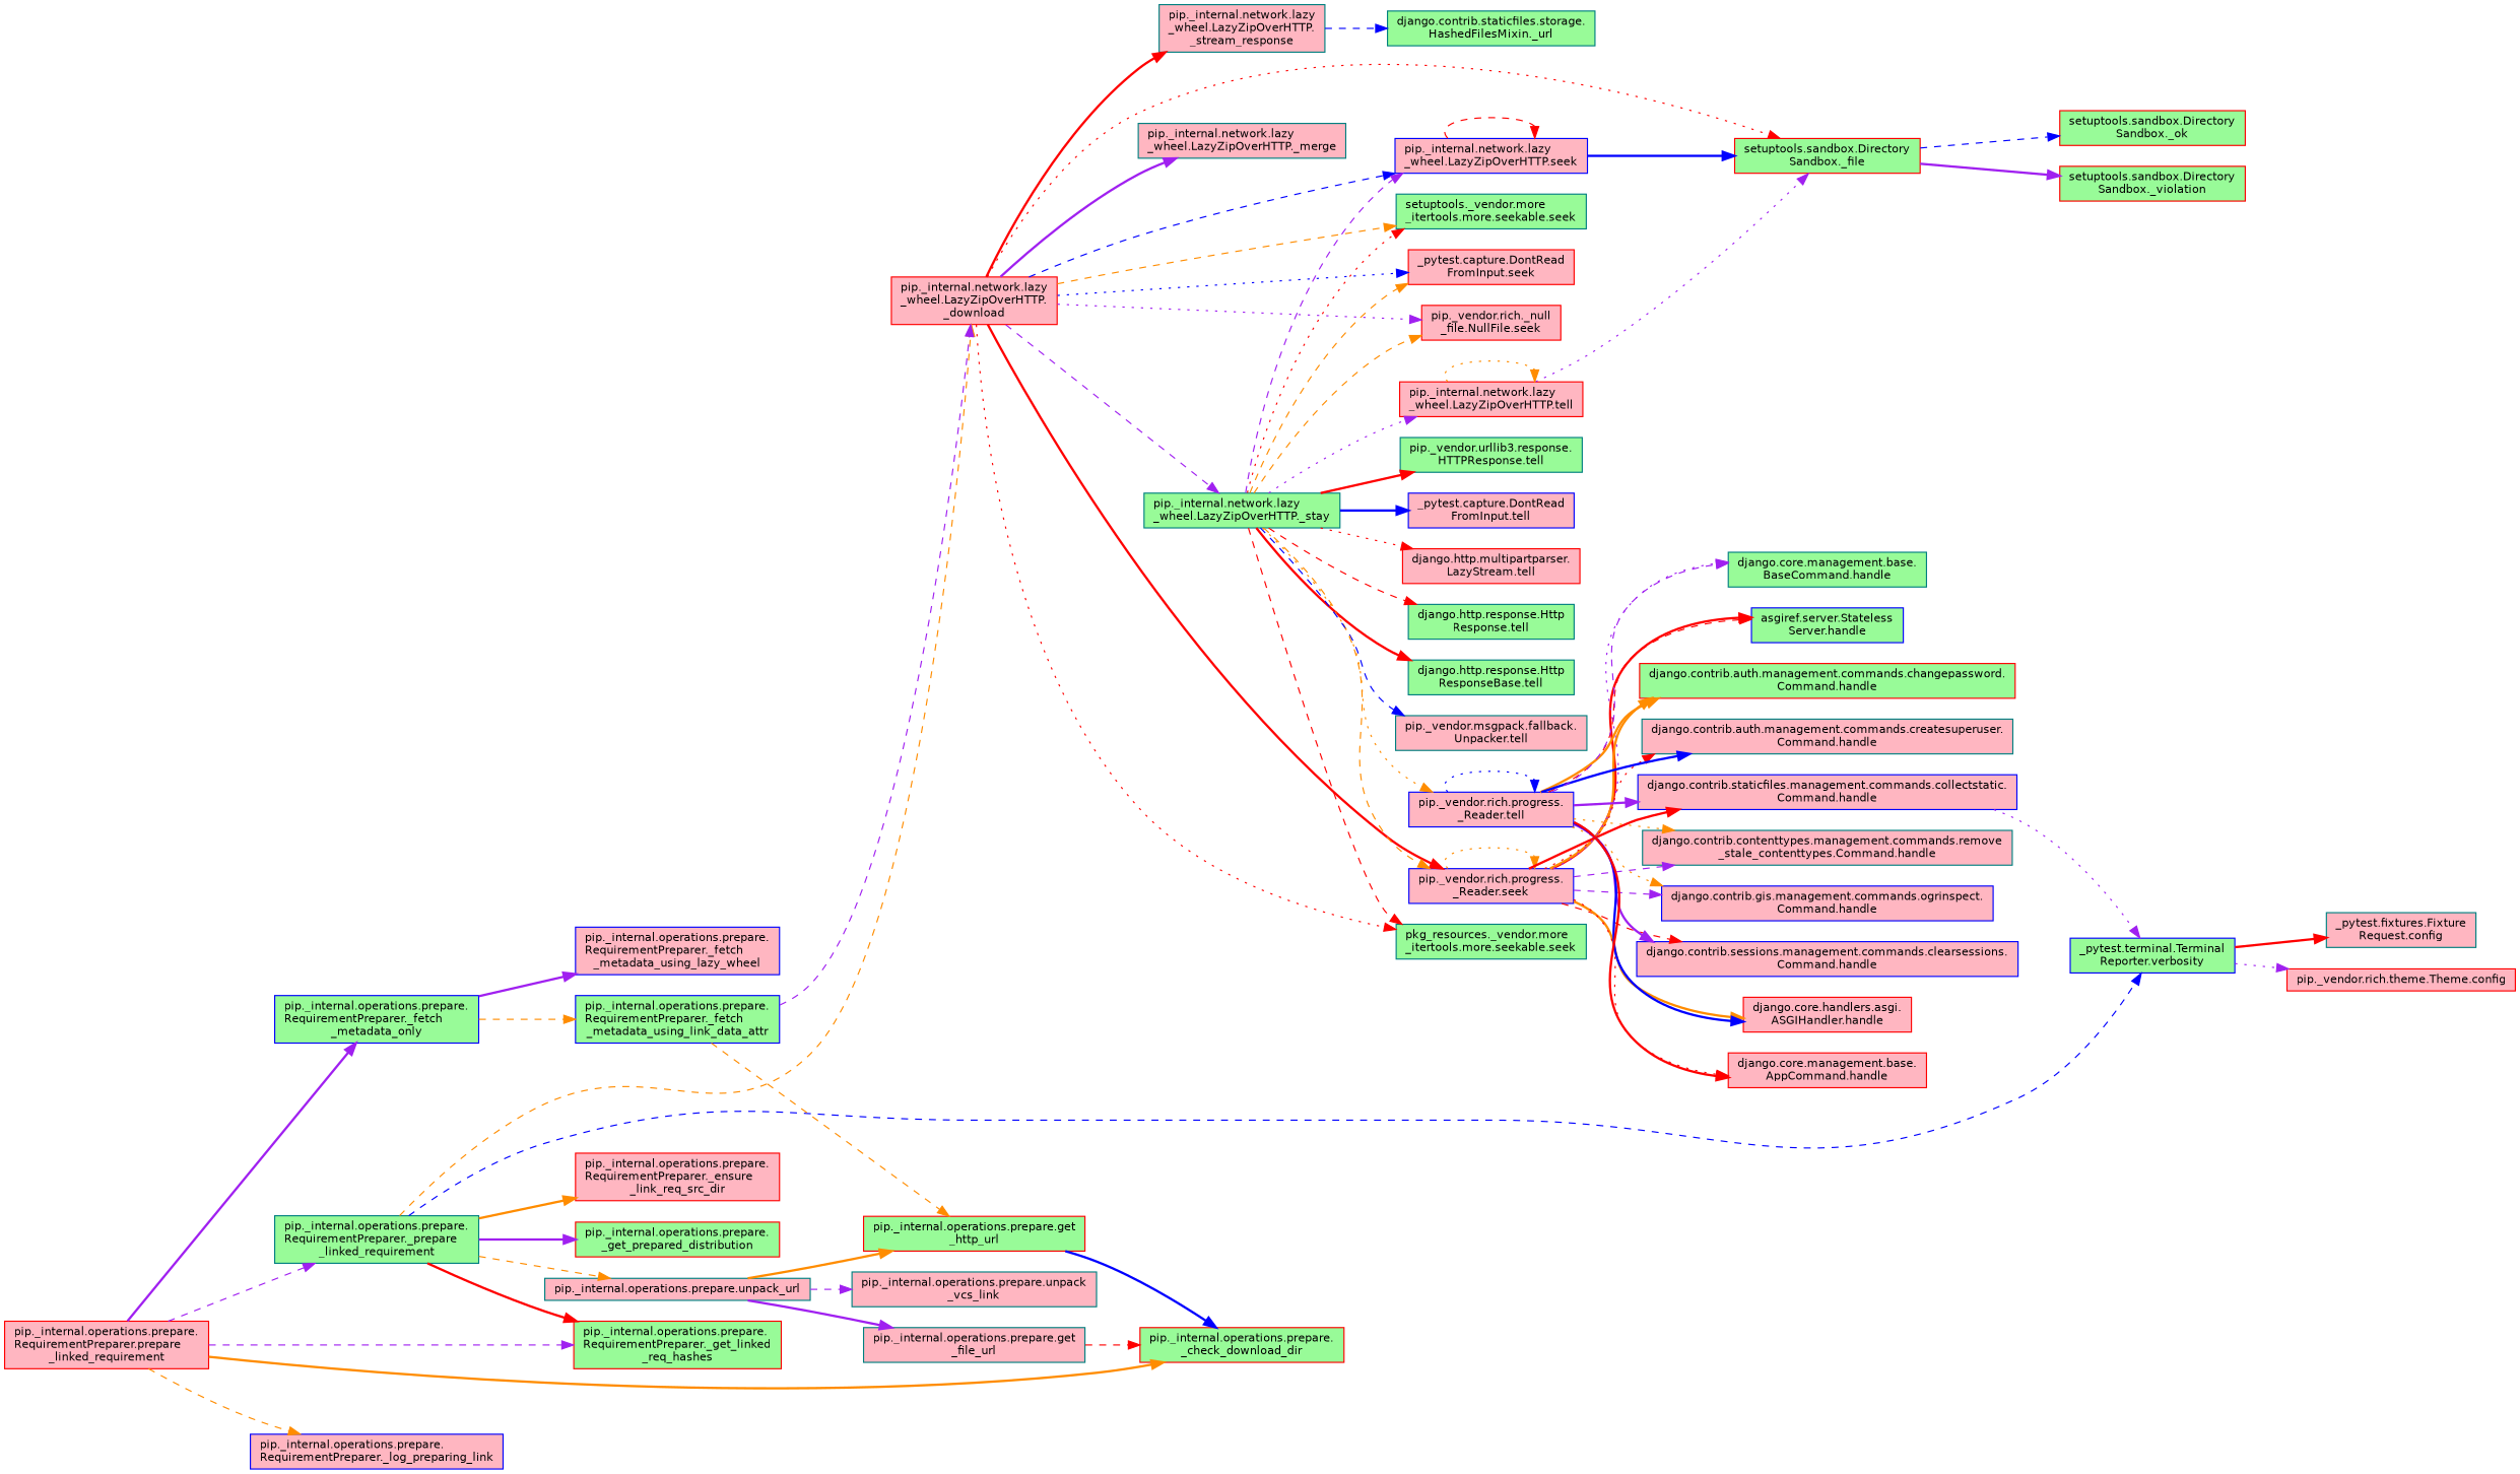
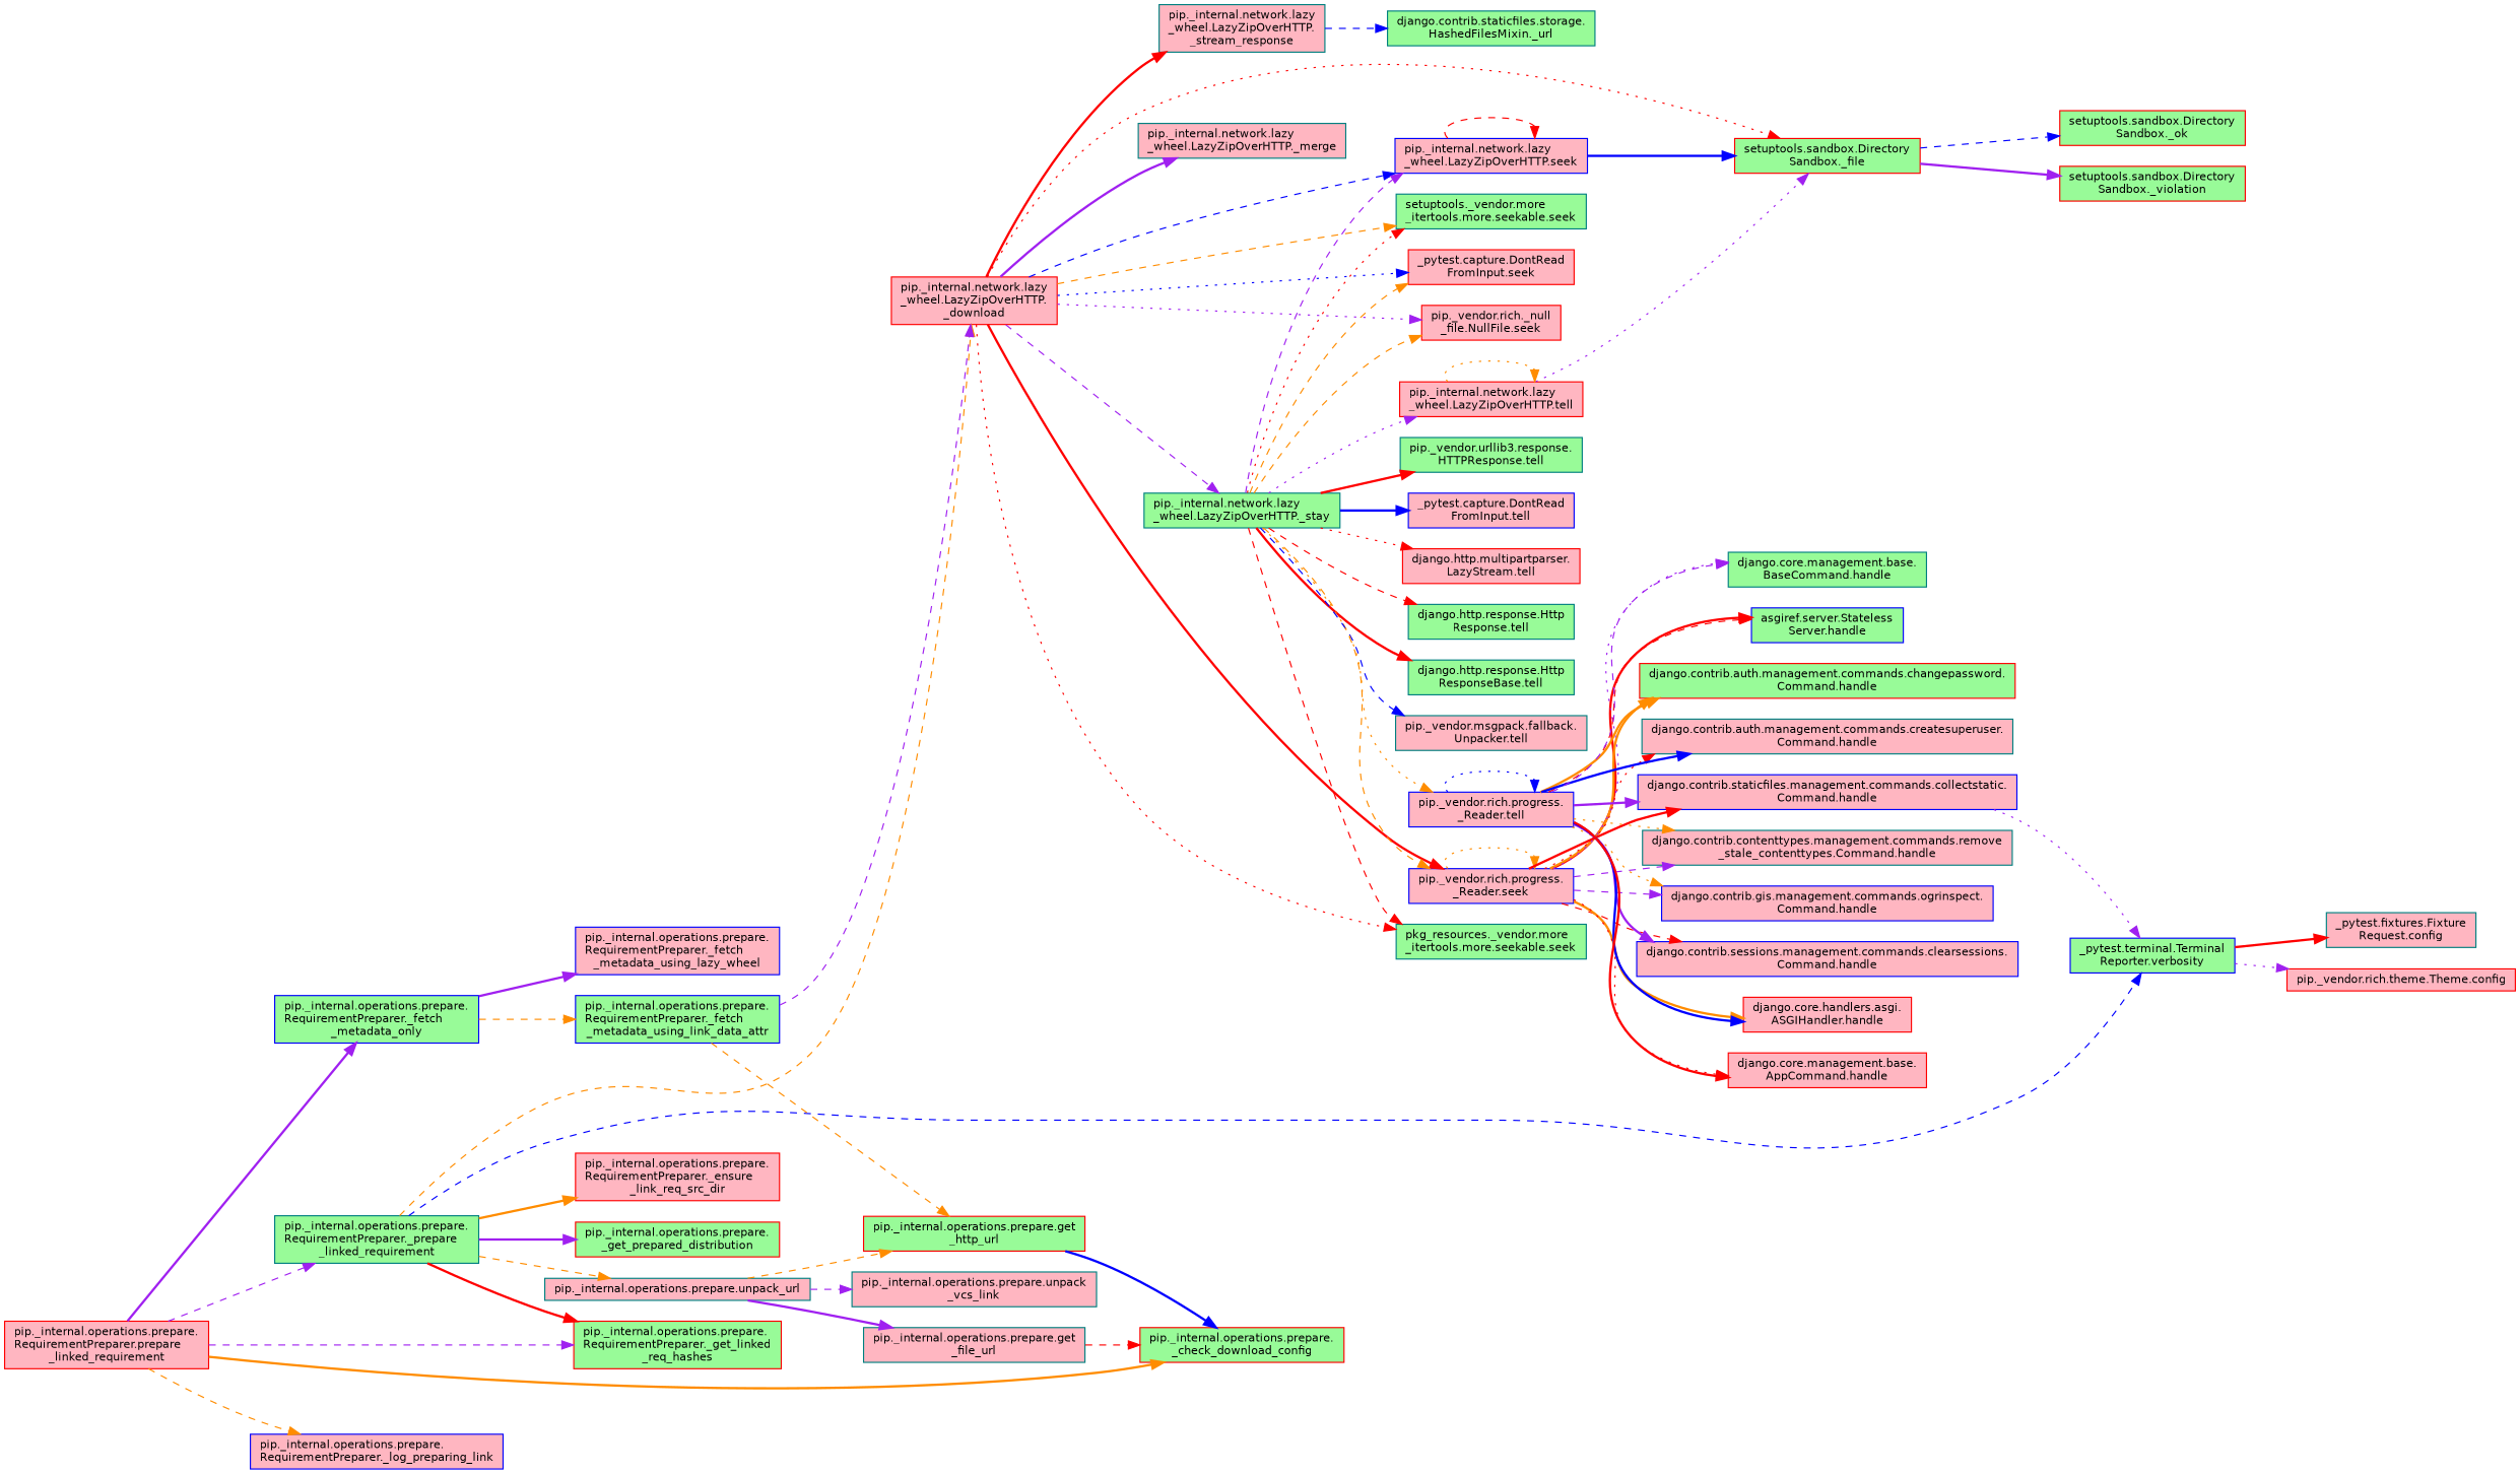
  digraph {
    rankdir=LR
    node [color=red fillcolor=lightpink fontname=Helvetica fontsize=10 shape=box style=filled]
    edge [color=purple fontname=Helvetica fontsize=10 labelfontname=Helvetica labelfontsize=10 style=dashed]
    n1 [fontcolor=black height=0.2 label="pip._internal.operations.prepare.\lRequirementPreparer.prepare\l_linked_requirement" width=0.4]
-   n2 [fillcolor=palegreen height=0.2 label="pip._internal.operations.prepare.\l_check_download_dir" width=0.4]
+   n2 [fillcolor=palegreen height=0.2 label="pip._internal.operations.prepare.\l_check_download_config" width=0.4]
    n3 [color=blue fillcolor=palegreen height=0.2 label="pip._internal.operations.prepare.\lRequirementPreparer._fetch\l_metadata_only" width=0.4]
    n4 [fillcolor=palegreen height=0.2 label="pip._internal.operations.prepare.\lRequirementPreparer._get_linked\l_req_hashes" width=0.4]
    n5 [color=blue height=0.2 label="pip._internal.operations.prepare.\lRequirementPreparer._log_preparing_link" width=0.4]
    n6 [color=teal fillcolor=palegreen height=0.2 label="pip._internal.operations.prepare.\lRequirementPreparer._prepare\l_linked_requirement" width=0.4]
    n7 [color=blue height=0.2 label="pip._internal.operations.prepare.\lRequirementPreparer._fetch\l_metadata_using_lazy_wheel" width=0.4]
    n8 [color=blue fillcolor=palegreen height=0.2 label="pip._internal.operations.prepare.\lRequirementPreparer._fetch\l_metadata_using_link_data_attr" width=0.4]
    n9 [height=0.2 label="pip._internal.network.lazy\l_wheel.LazyZipOverHTTP.\l_download" width=0.4]
    n10 [color=blue fillcolor=palegreen height=0.2 label="_pytest.terminal.Terminal\lReporter.verbosity" width=0.4]
    n11 [height=0.2 label="pip._internal.operations.prepare.\lRequirementPreparer._ensure\l_link_req_src_dir" width=0.4]
    n12 [fillcolor=palegreen height=0.2 label="pip._internal.operations.prepare.\l_get_prepared_distribution" width=0.4]
    n13 [color=teal height=0.2 label="pip._internal.operations.prepare.unpack_url" width=0.4]
    n14 [fillcolor=palegreen height=0.2 label="pip._internal.operations.prepare.get\l_http_url" width=0.4]
    n15 [fillcolor=palegreen height=0.2 label="setuptools.sandbox.Directory\lSandbox._file" width=0.4]
    n16 [color=teal height=0.2 label="pip._internal.network.lazy\l_wheel.LazyZipOverHTTP._merge" width=0.4]
    n17 [color=teal fillcolor=palegreen height=0.2 label="pip._internal.network.lazy\l_wheel.LazyZipOverHTTP._stay" width=0.4]
    n18 [height=0.2 label="_pytest.capture.DontRead\lFromInput.seek" width=0.4]
    n19 [color=blue height=0.2 label="pip._internal.network.lazy\l_wheel.LazyZipOverHTTP.seek" width=0.4]
    n20 [height=0.2 label="pip._vendor.rich._null\l_file.NullFile.seek" width=0.4]
    n21 [color=blue height=0.2 label="pip._vendor.rich.progress.\l_Reader.seek" width=0.4]
    n22 [color=teal fillcolor=palegreen height=0.2 label="pkg_resources._vendor.more\l_itertools.more.seekable.seek" width=0.4]
    n23 [color=teal fillcolor=palegreen height=0.2 label="setuptools._vendor.more\l_itertools.more.seekable.seek" width=0.4]
    n24 [color=teal height=0.2 label="pip._internal.network.lazy\l_wheel.LazyZipOverHTTP.\l_stream_response" width=0.4]
    n25 [fillcolor=palegreen height=0.2 label="setuptools.sandbox.Directory\lSandbox._ok" width=0.4]
    n26 [fillcolor=palegreen height=0.2 label="setuptools.sandbox.Directory\lSandbox._violation" width=0.4]
    n27 [color=blue height=0.2 label="_pytest.capture.DontRead\lFromInput.tell" width=0.4]
    n28 [height=0.2 label="django.http.multipartparser.\lLazyStream.tell" width=0.4]
    n29 [color=teal fillcolor=palegreen height=0.2 label="django.http.response.Http\lResponse.tell" width=0.4]
    n30 [color=teal fillcolor=palegreen height=0.2 label="django.http.response.Http\lResponseBase.tell" width=0.4]
    n31 [height=0.2 label="pip._internal.network.lazy\l_wheel.LazyZipOverHTTP.tell" width=0.4]
    n32 [color=teal height=0.2 label="pip._vendor.msgpack.fallback.\lUnpacker.tell" width=0.4]
    n33 [color=blue height=0.2 label="pip._vendor.rich.progress.\l_Reader.tell" width=0.4]
    n34 [color=teal fillcolor=palegreen height=0.2 label="pip._vendor.urllib3.response.\lHTTPResponse.tell" width=0.4]
    n35 [color=blue fillcolor=palegreen height=0.2 label="asgiref.server.Stateless\lServer.handle" width=0.4]
    n36 [fillcolor=palegreen height=0.2 label="django.contrib.auth.management.commands.changepassword.\lCommand.handle" width=0.4]
    n37 [color=teal height=0.2 label="django.contrib.auth.management.commands.createsuperuser.\lCommand.handle" width=0.4]
    n38 [color=teal height=0.2 label="django.contrib.contenttypes.management.commands.remove\l_stale_contenttypes.Command.handle" width=0.4]
    n39 [color=blue height=0.2 label="django.contrib.gis.management.commands.ogrinspect.\lCommand.handle" width=0.4]
    n40 [color=blue height=0.2 label="django.contrib.sessions.management.commands.clearsessions.\lCommand.handle" width=0.4]
    n41 [color=blue height=0.2 label="django.contrib.staticfiles.management.commands.collectstatic.\lCommand.handle" width=0.4]
    n42 [height=0.2 label="django.core.handlers.asgi.\lASGIHandler.handle" width=0.4]
    n43 [height=0.2 label="django.core.management.base.\lAppCommand.handle" width=0.4]
    n44 [color=teal fillcolor=palegreen height=0.2 label="django.core.management.base.\lBaseCommand.handle" width=0.4]
    n45 [color=teal fillcolor=palegreen height=0.2 label="django.contrib.staticfiles.storage.\lHashedFilesMixin._url" width=0.4]
    n46 [color=teal height=0.2 label="_pytest.fixtures.Fixture\lRequest.config" width=0.4]
    n47 [height=0.2 label="pip._vendor.rich.theme.Theme.config" width=0.4]
    n48 [color=teal height=0.2 label="pip._internal.operations.prepare.get\l_file_url" width=0.4]
    n49 [color=teal height=0.2 label="pip._internal.operations.prepare.unpack\l_vcs_link" width=0.4]
    n1 -> n2 [color=darkorange style=bold]
    n1 -> n3 [style=bold]
    n1 -> n4
    n1 -> n5 [color=darkorange]
    n1 -> n6
    n3 -> n7 [style=bold]
    n3 -> n8 [color=darkorange]
    n6 -> n4 [color=red style=bold]
    n6 -> n9 [color=darkorange]
    n6 -> n10 [color=blue]
    n6 -> n11 [color=darkorange style=bold]
    n6 -> n12 [style=bold]
    n6 -> n13 [color=darkorange]
    n8 -> n9
    n8 -> n14 [color=darkorange]
    n9 -> n15 [color=red style=dotted]
    n9 -> n16 [style=bold]
    n9 -> n17
    n9 -> n18 [color=blue style=dotted]
    n9 -> n19 [color=blue]
    n9 -> n20 [style=dotted]
    n9 -> n21 [color=red style=bold]
    n9 -> n22 [color=red style=dotted]
    n9 -> n23 [color=darkorange]
    n9 -> n24 [color=red style=bold]
    n10 -> n46 [color=red style=bold]
    n10 -> n47 [style=dotted]
-   n13 -> n14 [color=darkorange style=bold]
+   n13 -> n14 [color=darkorange]
    n13 -> n48 [style=bold]
    n13 -> n49
    n14 -> n2 [color=blue style=bold]
    n15 -> n25 [color=blue]
    n15 -> n26 [style=bold]
    n17 -> n18 [color=darkorange]
    n17 -> n19
    n17 -> n20 [color=darkorange]
    n17 -> n21 [color=darkorange]
    n17 -> n22 [color=red]
    n17 -> n23 [color=red style=dotted]
    n17 -> n27 [color=blue style=bold]
    n17 -> n28 [color=red style=dotted]
    n17 -> n29 [color=red]
    n17 -> n30 [color=red style=bold]
    n17 -> n31 [style=dotted]
    n17 -> n32 [color=blue]
    n17 -> n33 [color=darkorange style=dotted]
    n17 -> n34 [color=red style=bold]
    n19 -> n15 [color=blue style=bold]
    n19 -> n19 [color=red]
    n21 -> n21 [color=darkorange style=dotted]
    n21 -> n35 [color=red style=bold]
    n21 -> n36 [color=darkorange style=bold]
    n21 -> n37 [color=red style=dotted]
    n21 -> n38
    n21 -> n39
    n21 -> n40 [color=red]
    n21 -> n41 [color=red style=bold]
    n21 -> n42 [color=darkorange style=bold]
    n21 -> n43 [color=red style=dotted]
    n21 -> n44 [style=dotted]
    n24 -> n45 [color=blue]
    n31 -> n15 [style=dotted]
    n31 -> n31 [color=darkorange style=dotted]
    n33 -> n33 [color=blue style=dotted]
    n33 -> n35 [color=red]
    n33 -> n36 [color=darkorange style=bold]
    n33 -> n37 [color=blue style=bold]
    n33 -> n38 [color=darkorange style=dotted]
    n33 -> n39 [color=darkorange style=dotted]
    n33 -> n40 [style=bold]
    n33 -> n41 [style=bold]
    n33 -> n42 [color=blue style=bold]
    n33 -> n43 [color=red style=bold]
    n33 -> n44
    n41 -> n10 [style=dotted]
    n48 -> n2 [color=red]
  }
